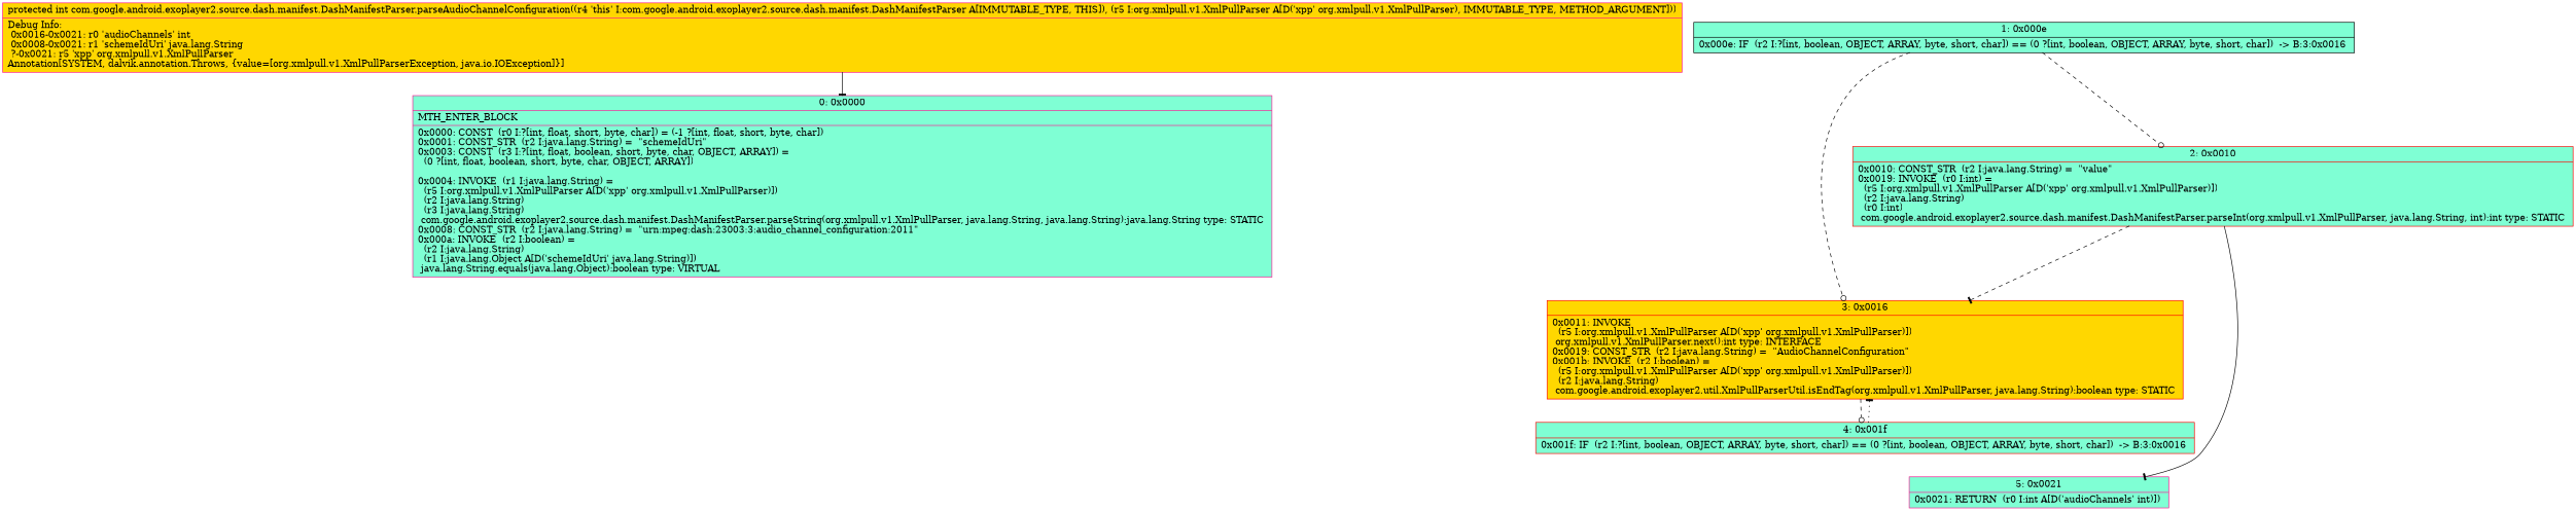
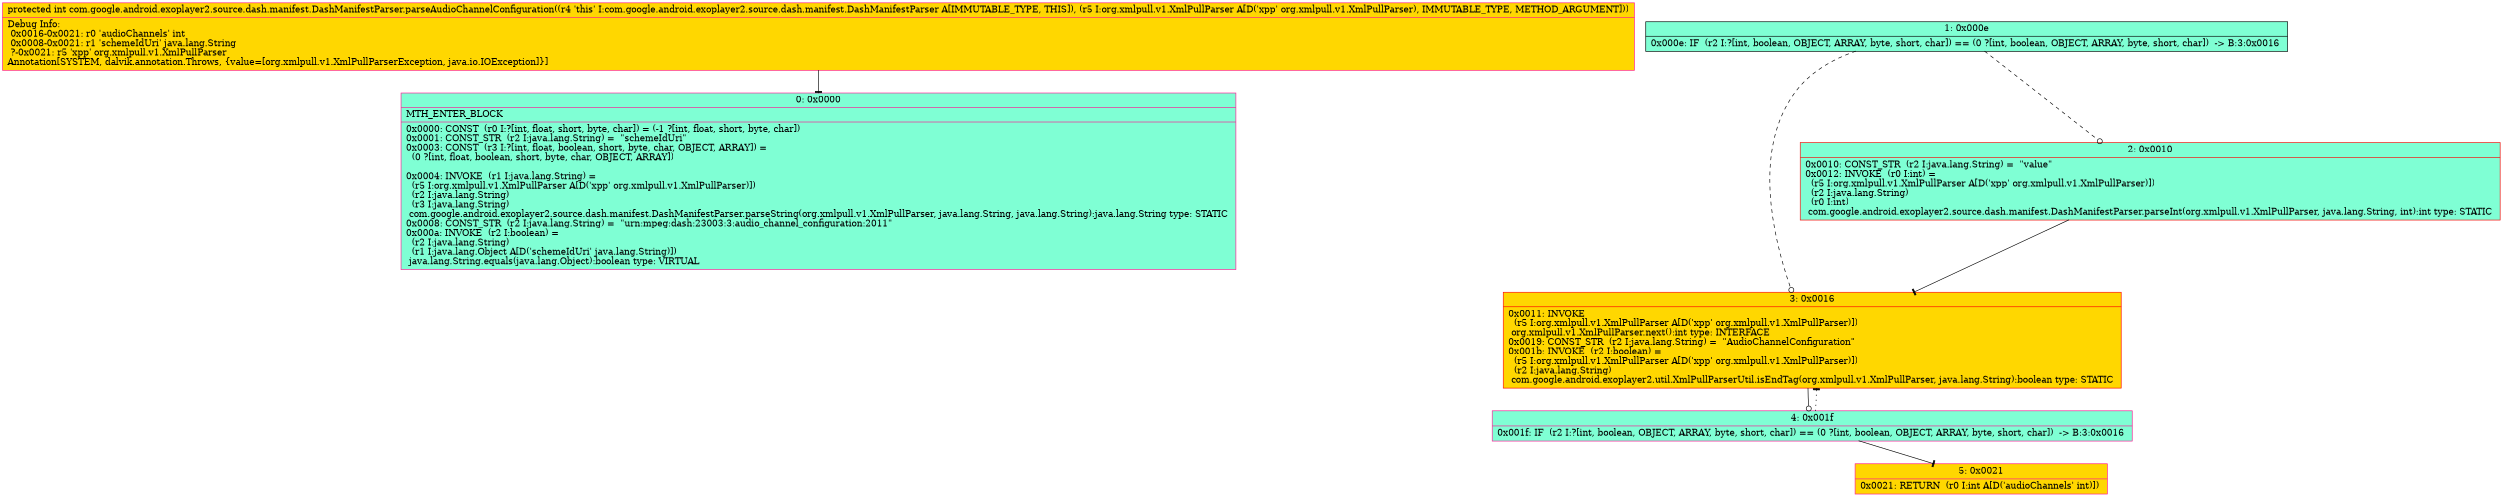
  digraph {
    node [color=deeppink fillcolor=aquamarine shape=record style=filled]
    edge [arrowhead=tee style=dashed]
    n1 [label="{0\:\ 0x0000|MTH_ENTER_BLOCK\l|0x0000: CONST  (r0 I:?[int, float, short, byte, char]) = (\-1 ?[int, float, short, byte, char]) \l0x0001: CONST_STR  (r2 I:java.lang.String) =  \"schemeIdUri\" \l0x0003: CONST  (r3 I:?[int, float, boolean, short, byte, char, OBJECT, ARRAY]) = \l  (0 ?[int, float, boolean, short, byte, char, OBJECT, ARRAY])\l \l0x0004: INVOKE  (r1 I:java.lang.String) = \l  (r5 I:org.xmlpull.v1.XmlPullParser A[D('xpp' org.xmlpull.v1.XmlPullParser)])\l  (r2 I:java.lang.String)\l  (r3 I:java.lang.String)\l com.google.android.exoplayer2.source.dash.manifest.DashManifestParser.parseString(org.xmlpull.v1.XmlPullParser, java.lang.String, java.lang.String):java.lang.String type: STATIC \l0x0008: CONST_STR  (r2 I:java.lang.String) =  \"urn:mpeg:dash:23003:3:audio_channel_configuration:2011\" \l0x000a: INVOKE  (r2 I:boolean) = \l  (r2 I:java.lang.String)\l  (r1 I:java.lang.Object A[D('schemeIdUri' java.lang.String)])\l java.lang.String.equals(java.lang.Object):boolean type: VIRTUAL \l}"]
    n2 [color=black label="{1\:\ 0x000e|0x000e: IF  (r2 I:?[int, boolean, OBJECT, ARRAY, byte, short, char]) == (0 ?[int, boolean, OBJECT, ARRAY, byte, short, char])  \-\> B:3:0x0016 \l}"]
-   n3 [color=red label="{2\:\ 0x0010|0x0010: CONST_STR  (r2 I:java.lang.String) =  \"value\" \l0x0019: INVOKE  (r0 I:int) = \l  (r5 I:org.xmlpull.v1.XmlPullParser A[D('xpp' org.xmlpull.v1.XmlPullParser)])\l  (r2 I:java.lang.String)\l  (r0 I:int)\l com.google.android.exoplayer2.source.dash.manifest.DashManifestParser.parseInt(org.xmlpull.v1.XmlPullParser, java.lang.String, int):int type: STATIC \l}"]
+   n3 [color=red label="{2\:\ 0x0010|0x0010: CONST_STR  (r2 I:java.lang.String) =  \"value\" \l0x0012: INVOKE  (r0 I:int) = \l  (r5 I:org.xmlpull.v1.XmlPullParser A[D('xpp' org.xmlpull.v1.XmlPullParser)])\l  (r2 I:java.lang.String)\l  (r0 I:int)\l com.google.android.exoplayer2.source.dash.manifest.DashManifestParser.parseInt(org.xmlpull.v1.XmlPullParser, java.lang.String, int):int type: STATIC \l}"]
    n4 [color=red fillcolor=gold label="{3\:\ 0x0016|0x0011: INVOKE  \l  (r5 I:org.xmlpull.v1.XmlPullParser A[D('xpp' org.xmlpull.v1.XmlPullParser)])\l org.xmlpull.v1.XmlPullParser.next():int type: INTERFACE \l0x0019: CONST_STR  (r2 I:java.lang.String) =  \"AudioChannelConfiguration\" \l0x001b: INVOKE  (r2 I:boolean) = \l  (r5 I:org.xmlpull.v1.XmlPullParser A[D('xpp' org.xmlpull.v1.XmlPullParser)])\l  (r2 I:java.lang.String)\l com.google.android.exoplayer2.util.XmlPullParserUtil.isEndTag(org.xmlpull.v1.XmlPullParser, java.lang.String):boolean type: STATIC \l}"]
-   n5 [color=red label="{4\:\ 0x001f|0x001f: IF  (r2 I:?[int, boolean, OBJECT, ARRAY, byte, short, char]) == (0 ?[int, boolean, OBJECT, ARRAY, byte, short, char])  \-\> B:3:0x0016 \l}"]
-   n6 [label="{5\:\ 0x0021|0x0021: RETURN  (r0 I:int A[D('audioChannels' int)]) \l}"]
+   n5 [label="{4\:\ 0x001f|0x001f: IF  (r2 I:?[int, boolean, OBJECT, ARRAY, byte, short, char]) == (0 ?[int, boolean, OBJECT, ARRAY, byte, short, char])  \-\> B:3:0x0016 \l}"]
+   n6 [fillcolor=gold label="{5\:\ 0x0021|0x0021: RETURN  (r0 I:int A[D('audioChannels' int)]) \l}"]
    n7 [fillcolor=gold label="{protected int com.google.android.exoplayer2.source.dash.manifest.DashManifestParser.parseAudioChannelConfiguration((r4 'this' I:com.google.android.exoplayer2.source.dash.manifest.DashManifestParser A[IMMUTABLE_TYPE, THIS]), (r5 I:org.xmlpull.v1.XmlPullParser A[D('xpp' org.xmlpull.v1.XmlPullParser), IMMUTABLE_TYPE, METHOD_ARGUMENT]))  | Debug Info:\l  0x0016\-0x0021: r0 'audioChannels' int\l  0x0008\-0x0021: r1 'schemeIdUri' java.lang.String\l  ?\-0x0021: r5 'xpp' org.xmlpull.v1.XmlPullParser\lAnnotation[SYSTEM, dalvik.annotation.Throws, \{value=[org.xmlpull.v1.XmlPullParserException, java.io.IOException]\}]\l}"]
    n2 -> n3 [arrowhead=odot]
    n2 -> n4 [arrowhead=odot]
-   n3 -> n4
-   n4 -> n5 [arrowhead=odot]
+   n3 -> n4 [style=solid]
+   n4 -> n5 [arrowhead=odot style=solid]
    n5 -> n4 [style=dotted]
-   n3 -> n6 [style=solid]
+   n5 -> n6 [style=solid]
    n7 -> n1 [style=solid]
  }
